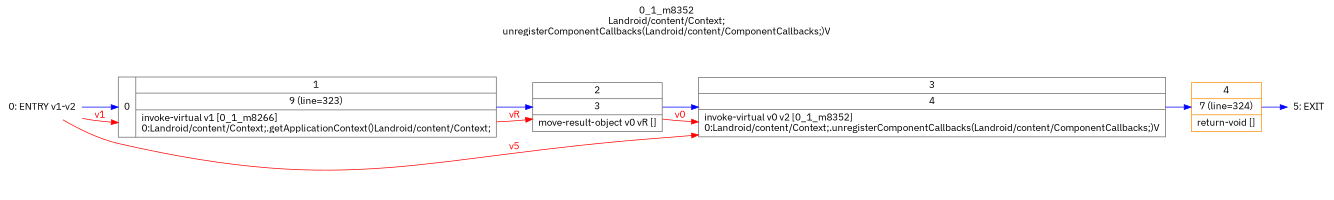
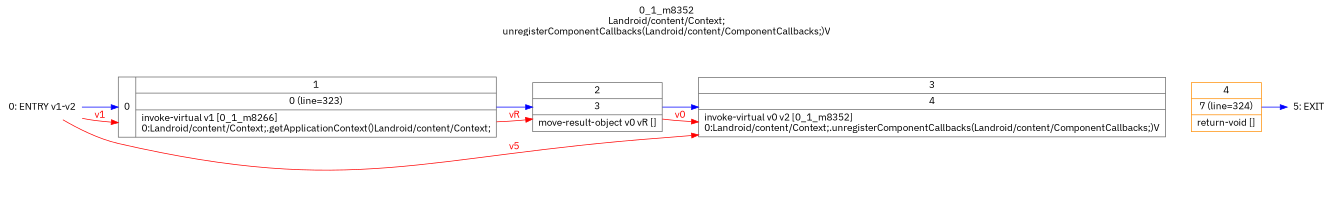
  digraph {
    fontname="IBM Plex Sans"
    label="0_1_m8352\nLandroid/content/Context;\nunregisterComponentCallbacks(Landroid/content/ComponentCallbacks;)V"
    labelloc=t
    rankdir=LR
    node [color=gray40 fontname="IBM Plex Sans" shape=record]
    edge [color=blue fontcolor=blue fontname="IBM Plex Sans" weight=100]
    n1 [label="0: ENTRY v1-v2" shape=plaintext]
-   n2 [label="{0|{1|9 (line=323)|invoke-virtual v1 [0_1_m8266]\l0:Landroid/content/Context;.getApplicationContext()Landroid/content/Context;\l}}"]
+   n2 [label="{0|{1|0 (line=323)|invoke-virtual v1 [0_1_m8266]\l0:Landroid/content/Context;.getApplicationContext()Landroid/content/Context;\l}}"]
    n3 [label="3|4|invoke-virtual v0 v2 [0_1_m8352]\l0:Landroid/content/Context;.unregisterComponentCallbacks(Landroid/content/ComponentCallbacks;)V\l"]
    n4 [label="2|3|move-result-object v0 vR []\l"]
    n5 [color=darkorange label="4|7 (line=324)|return-void []\l"]
    n6 [color=blue label="5: EXIT" shape=plaintext]
    n1 -> n2
    n1 -> n2 [color=red fontcolor=red label=v1 weight=""]
    n1 -> n3 [color=red fontcolor=red label=v5 weight=""]
    n2 -> n4
    n2 -> n4 [color=red fontcolor=red label=vR weight=""]
-   n3 -> n5
    n4 -> n3
    n4 -> n3 [color=red fontcolor=red label=v0 weight=""]
    n5 -> n6
  }
